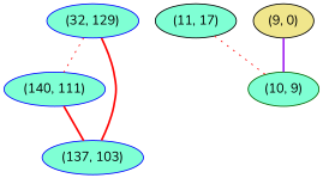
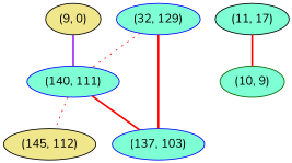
  graph {
    fontname=Nunito
    node [color=blue fillcolor=aquamarine fontname=Nunito style=filled]
    edge [color=red fontname=Nunito style=bold weight=1]
    "(32, 129)"
    "(140, 111)"
    "(137, 103)"
+   "(145, 112)" [color=black fillcolor=khaki]
    "(10, 9)" [color=darkgreen]
    "(11, 17)" [color=black]
    n7 [color=black fillcolor=khaki label="(9, 0)"]
    "(32, 129)" -- "(140, 111)" [style=dotted]
    "(32, 129)" -- "(137, 103)"
    "(140, 111)" -- "(137, 103)"
-   "(11, 17)" -- "(10, 9)" [style=dotted]
-   n7 -- "(10, 9)" [color=purple weight=4]
+   "(140, 111)" -- "(145, 112)" [style=dotted]
+   "(11, 17)" -- "(10, 9)"
+   n7 -- "(140, 111)" [color=purple weight=4]
  }
